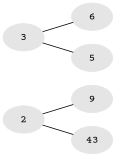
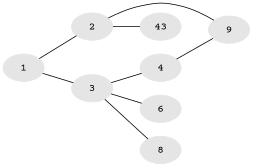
  graph {
    fontname="Courier Prime"
    rankdir=LR
    node [color=gray90 fontname="Courier Prime" style=filled]
    edge [fontname="Courier Prime"]
+   1 [super="+5"]
    2 [super="+19"]
    3 [super="+15"]
    9 [super="+14"]
    n5 [label=43 super="+11+16"]
+   4 [super="+7+15"]
    6 [super="+10+19"]
-   8 [super="+18+20" label=5]
+   8 [super="+18+20"]
+   1 -- 2
+   1 -- 3
    2 -- 9
    2 -- n5
+   3 -- 4
    3 -- 6
    3 -- 8
+   4 -- 9
  }
